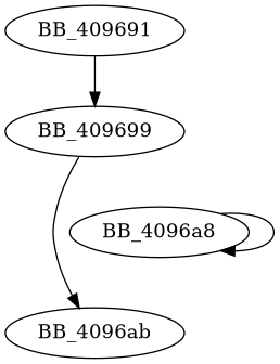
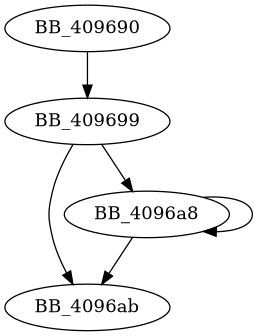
  digraph {
-   BB_409690 [label=BB_409691]
+   BB_409690
    BB_409699
    BB_4096ab
    n4 [label=BB_4096a8]
    BB_409690 -> BB_409699
    BB_409699 -> BB_4096ab
+   BB_409699 -> n4
+   n4 -> BB_4096ab
    n4 -> n4
  }
